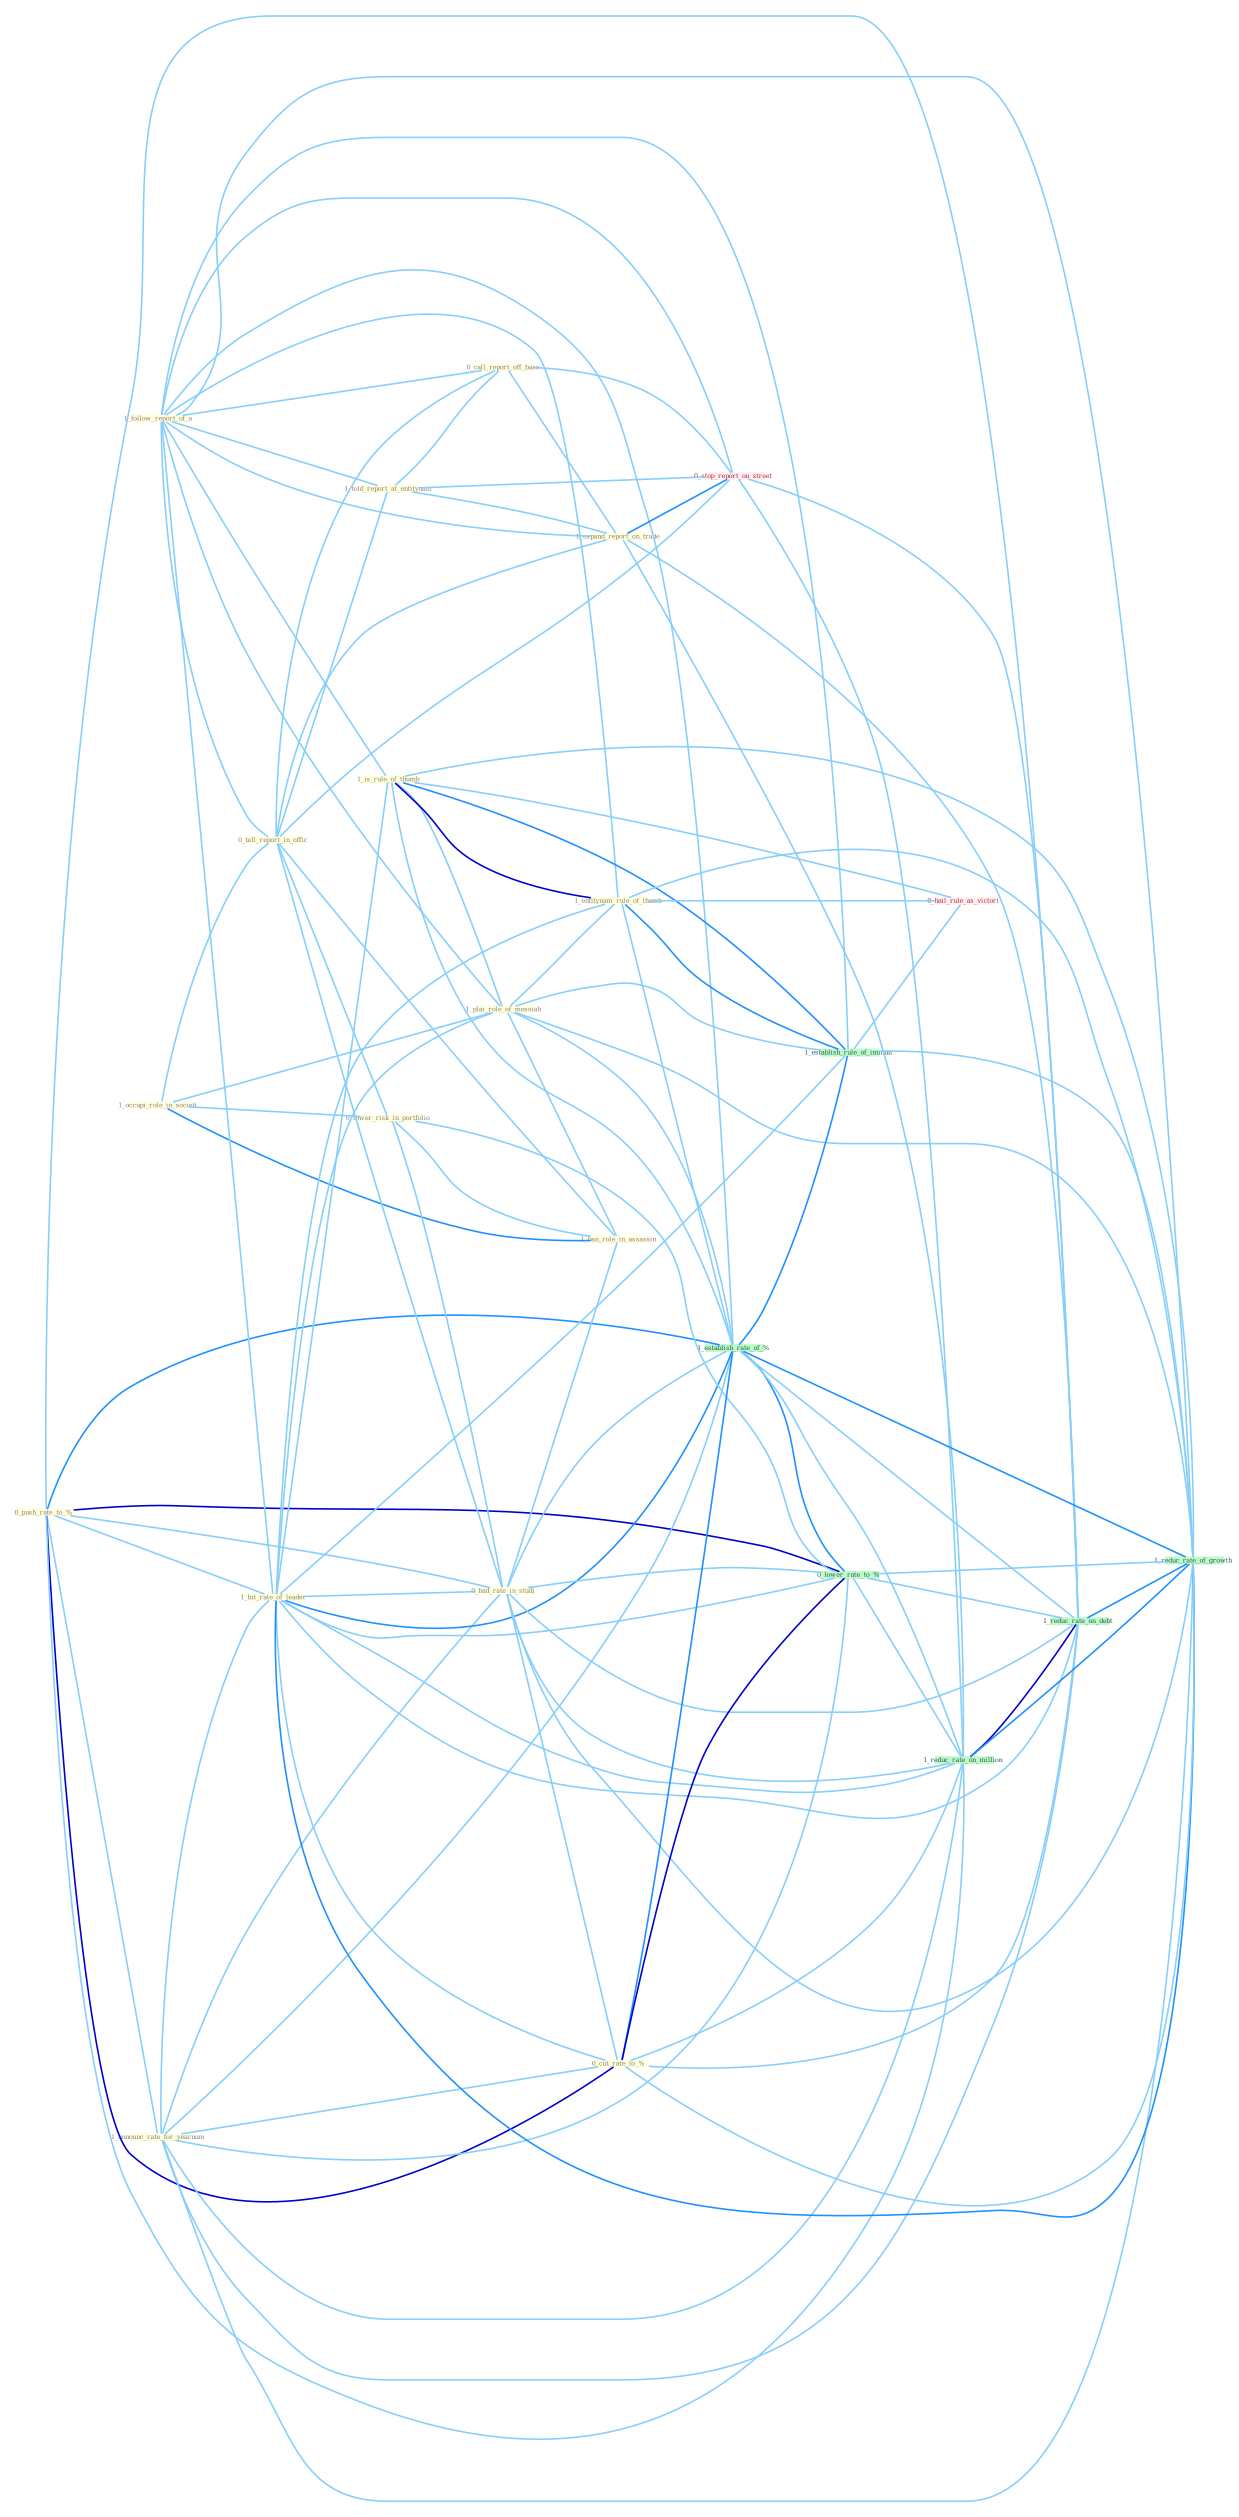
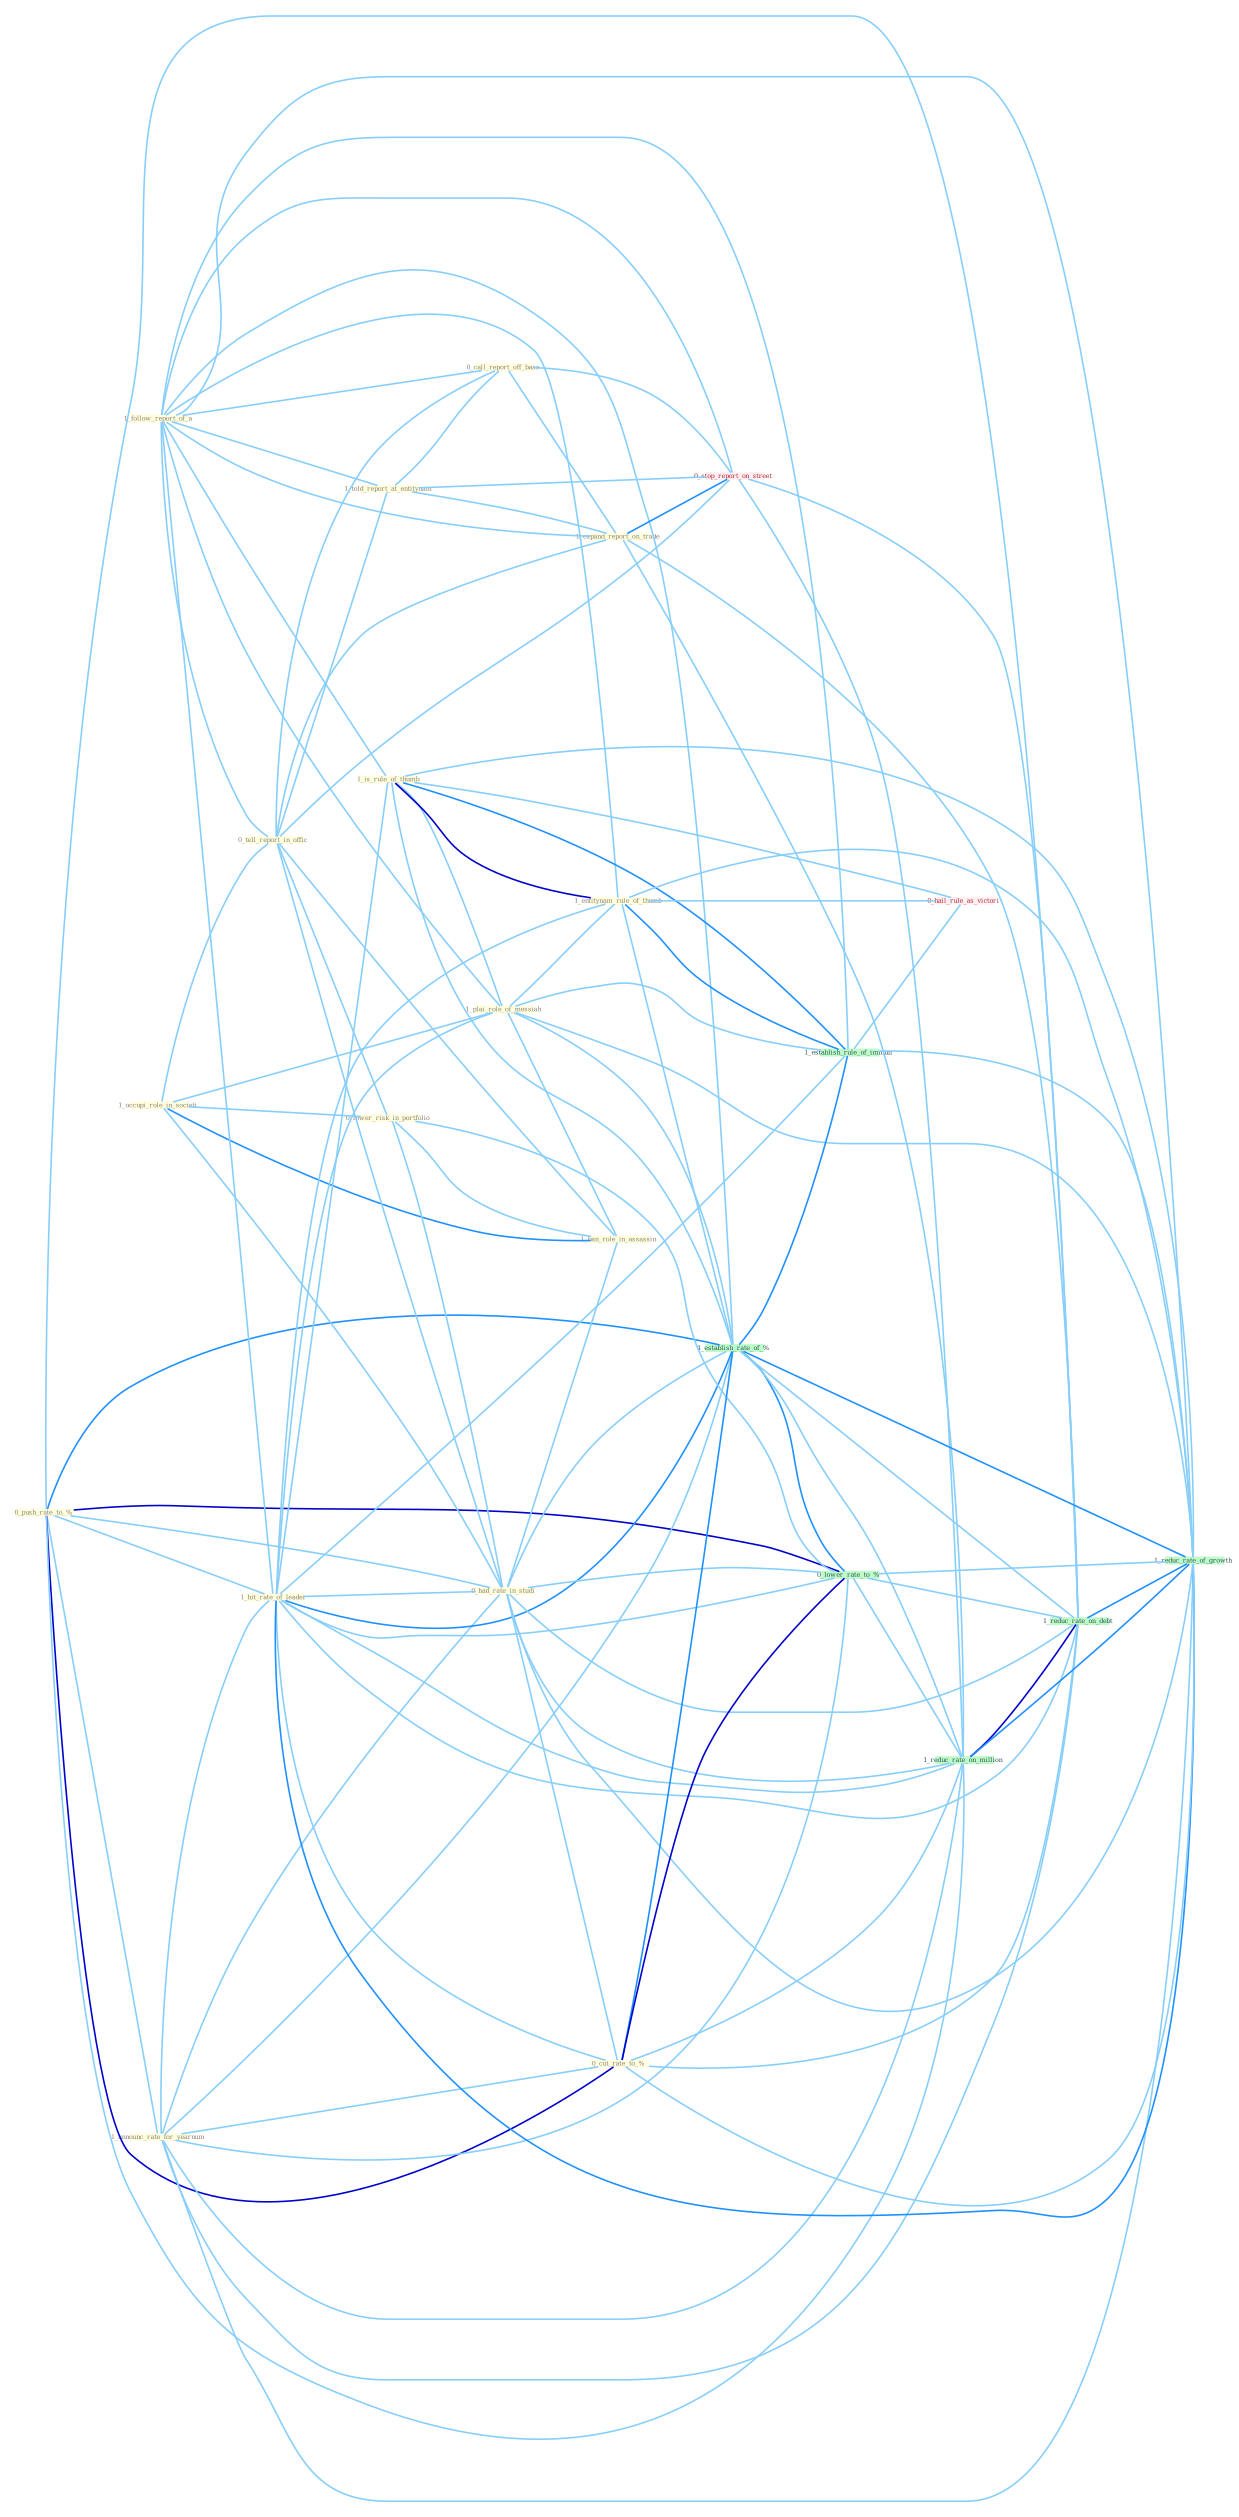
  graph {
    rankdir=LR
    node [color="#ffffe0" fixedsize=true fontcolor="#8b7d6b" fontsize=4 shape=polygon style=filled]
    edge [color="#87cefa" w=1]
    "0_push_rate_to_% " [height=.06 width=.5]
    "1_announc_rate_for_yearnum " [height=.06 width=.5]
    "1_occupi_role_in_societi " [height=.06 width=.5]
    "1_follow_report_of_a " [height=.06 width=.5]
    "1_hit_rate_of_leader " [height=.06 width=.5]
    "1_is_rule_of_thumb " [height=.06 width=.5]
    "0_tell_report_in_offic " [height=.06 width=.5]
    "1_told_report_at_entitynam " [height=.06 width=.5]
    "0_lower_risk_in_portfolio " [height=.06 width=.5]
    "0_had_rate_in_studi " [height=.06 width=.5]
    "1_plai_role_of_messiah " [height=.06 width=.5]
    "0_call_report_off_base " [height=.06 width=.5]
    "1_expand_report_on_trade " [height=.06 width=.5]
    "1_entitynam_rule_of_thumb " [height=.06 width=.5]
    "0_cut_rate_to_% " [height=.06 width=.5]
    "1_ban_role_in_assassin " [height=.06 width=.5]
    "0_stop_report_on_street " [color="#fff0f5" fontcolor="#b22222" height=.06 width=.5]
    "0_hail_rule_as_victori " [color="#fff0f5" fontcolor="#b22222" height=.06 width=.5]
    "1_establish_rate_of_% " [color="#BDFCC9" fontcolor="#2f4f4f" height=.06 width=.5]
    "0_lower_rate_to_% " [color="#BDFCC9" fontcolor="#2f4f4f" height=.06 width=.5]
    "1_reduc_rate_on_million " [color="#BDFCC9" fontcolor="#2f4f4f" height=.06 width=.5]
    "1_reduc_rate_on_debt " [color="#BDFCC9" fontcolor="#2f4f4f" height=.06 width=.5]
    "1_reduc_rate_of_growth " [color="#BDFCC9" fontcolor="#2f4f4f" height=.06 width=.5]
    "1_establish_rule_of_immun " [color="#BDFCC9" fontcolor="#2f4f4f" height=.06 width=.5]
    subgraph sub_1 {
      "0_push_rate_to_% "
      "1_announc_rate_for_yearnum "
      "1_occupi_role_in_societi "
      "1_follow_report_of_a "
      "1_hit_rate_of_leader "
      "1_is_rule_of_thumb "
      "0_tell_report_in_offic "
      "1_told_report_at_entitynam "
      "0_lower_risk_in_portfolio "
      "0_had_rate_in_studi "
      "1_plai_role_of_messiah "
      "0_call_report_off_base "
      "1_expand_report_on_trade "
      "1_entitynam_rule_of_thumb "
      "0_cut_rate_to_% "
      "1_ban_role_in_assassin "
    }
    subgraph sub_2 {
      "0_stop_report_on_street "
      "0_hail_rule_as_victori "
    }
    "0_push_rate_to_% " -- "1_announc_rate_for_yearnum "
    "0_push_rate_to_% " -- "1_hit_rate_of_leader "
    "0_push_rate_to_% " -- "0_had_rate_in_studi "
    "0_push_rate_to_% " -- "0_cut_rate_to_% " [color="#0000cd" w=3]
    "0_push_rate_to_% " -- "1_establish_rate_of_% " [color="#1e90ff" w=2]
    "0_push_rate_to_% " -- "0_lower_rate_to_% " [color="#0000cd" w=3]
    "0_push_rate_to_% " -- "1_reduc_rate_on_million "
    "0_push_rate_to_% " -- "1_reduc_rate_on_debt "
    "1_announc_rate_for_yearnum " -- "1_hit_rate_of_leader "
    "1_announc_rate_for_yearnum " -- "0_had_rate_in_studi "
    "1_announc_rate_for_yearnum " -- "0_cut_rate_to_% "
    "1_announc_rate_for_yearnum " -- "1_establish_rate_of_% "
    "1_announc_rate_for_yearnum " -- "0_lower_rate_to_% "
    "1_announc_rate_for_yearnum " -- "1_reduc_rate_on_million "
    "1_announc_rate_for_yearnum " -- "1_reduc_rate_on_debt "
    "1_announc_rate_for_yearnum " -- "1_reduc_rate_of_growth "
    "1_occupi_role_in_societi " -- "0_tell_report_in_offic "
    "1_occupi_role_in_societi " -- "0_lower_risk_in_portfolio "
+   "1_occupi_role_in_societi " -- "0_had_rate_in_studi "
    "1_occupi_role_in_societi " -- "1_plai_role_of_messiah "
    "1_occupi_role_in_societi " -- "1_ban_role_in_assassin " [color="#1e90ff" w=2]
    "1_follow_report_of_a " -- "1_hit_rate_of_leader "
    "1_follow_report_of_a " -- "1_is_rule_of_thumb "
    "1_follow_report_of_a " -- "0_tell_report_in_offic "
    "1_follow_report_of_a " -- "1_told_report_at_entitynam "
    "1_follow_report_of_a " -- "1_plai_role_of_messiah "
    "1_follow_report_of_a " -- "0_call_report_off_base "
    "1_follow_report_of_a " -- "1_expand_report_on_trade "
    "1_follow_report_of_a " -- "1_entitynam_rule_of_thumb "
    "1_follow_report_of_a " -- "0_stop_report_on_street "
    "1_follow_report_of_a " -- "1_establish_rate_of_% "
    "1_follow_report_of_a " -- "1_reduc_rate_of_growth "
    "1_follow_report_of_a " -- "1_establish_rule_of_immun "
    "1_hit_rate_of_leader " -- "1_is_rule_of_thumb "
    "1_hit_rate_of_leader " -- "0_had_rate_in_studi "
    "1_hit_rate_of_leader " -- "1_plai_role_of_messiah "
    "1_hit_rate_of_leader " -- "1_entitynam_rule_of_thumb "
    "1_hit_rate_of_leader " -- "0_cut_rate_to_% "
    "1_hit_rate_of_leader " -- "1_establish_rate_of_% " [color="#1e90ff" w=2]
    "1_hit_rate_of_leader " -- "0_lower_rate_to_% "
    "1_hit_rate_of_leader " -- "1_reduc_rate_on_million "
    "1_hit_rate_of_leader " -- "1_reduc_rate_on_debt "
    "1_hit_rate_of_leader " -- "1_reduc_rate_of_growth " [color="#1e90ff" w=2]
    "1_hit_rate_of_leader " -- "1_establish_rule_of_immun "
    "1_is_rule_of_thumb " -- "1_plai_role_of_messiah "
    "1_is_rule_of_thumb " -- "1_entitynam_rule_of_thumb " [color="#0000cd" w=3]
    "1_is_rule_of_thumb " -- "0_hail_rule_as_victori "
    "1_is_rule_of_thumb " -- "1_establish_rate_of_% "
    "1_is_rule_of_thumb " -- "1_reduc_rate_of_growth "
    "1_is_rule_of_thumb " -- "1_establish_rule_of_immun " [color="#1e90ff" w=2]
    "0_tell_report_in_offic " -- "1_told_report_at_entitynam "
    "0_tell_report_in_offic " -- "0_lower_risk_in_portfolio "
    "0_tell_report_in_offic " -- "0_had_rate_in_studi "
    "0_tell_report_in_offic " -- "0_call_report_off_base "
    "0_tell_report_in_offic " -- "1_expand_report_on_trade "
    "0_tell_report_in_offic " -- "1_ban_role_in_assassin "
    "0_tell_report_in_offic " -- "0_stop_report_on_street "
    "1_told_report_at_entitynam " -- "0_call_report_off_base "
    "1_told_report_at_entitynam " -- "1_expand_report_on_trade "
    "1_told_report_at_entitynam " -- "0_stop_report_on_street "
    "0_lower_risk_in_portfolio " -- "0_had_rate_in_studi "
    "0_lower_risk_in_portfolio " -- "1_ban_role_in_assassin "
    "0_lower_risk_in_portfolio " -- "0_lower_rate_to_% "
    "0_had_rate_in_studi " -- "0_cut_rate_to_% "
    "0_had_rate_in_studi " -- "1_ban_role_in_assassin "
    "0_had_rate_in_studi " -- "1_establish_rate_of_% "
    "0_had_rate_in_studi " -- "0_lower_rate_to_% "
    "0_had_rate_in_studi " -- "1_reduc_rate_on_million "
    "0_had_rate_in_studi " -- "1_reduc_rate_on_debt "
    "0_had_rate_in_studi " -- "1_reduc_rate_of_growth "
    "1_plai_role_of_messiah " -- "1_entitynam_rule_of_thumb "
    "1_plai_role_of_messiah " -- "1_ban_role_in_assassin "
    "1_plai_role_of_messiah " -- "1_establish_rate_of_% "
    "1_plai_role_of_messiah " -- "1_reduc_rate_of_growth "
    "1_plai_role_of_messiah " -- "1_establish_rule_of_immun "
    "0_call_report_off_base " -- "1_expand_report_on_trade "
    "0_call_report_off_base " -- "0_stop_report_on_street "
    "1_expand_report_on_trade " -- "0_stop_report_on_street " [color="#1e90ff" w=2]
    "1_expand_report_on_trade " -- "1_reduc_rate_on_million "
    "1_expand_report_on_trade " -- "1_reduc_rate_on_debt "
    "1_entitynam_rule_of_thumb " -- "0_hail_rule_as_victori "
    "1_entitynam_rule_of_thumb " -- "1_establish_rate_of_% "
    "1_entitynam_rule_of_thumb " -- "1_reduc_rate_of_growth "
    "1_entitynam_rule_of_thumb " -- "1_establish_rule_of_immun " [color="#1e90ff" w=2]
    "0_cut_rate_to_% " -- "1_establish_rate_of_% " [color="#1e90ff" w=2]
    "0_cut_rate_to_% " -- "0_lower_rate_to_% " [color="#0000cd" w=3]
    "0_cut_rate_to_% " -- "1_reduc_rate_on_million "
    "0_cut_rate_to_% " -- "1_reduc_rate_on_debt "
    "0_cut_rate_to_% " -- "1_reduc_rate_of_growth "
    "0_stop_report_on_street " -- "1_reduc_rate_on_million "
    "0_stop_report_on_street " -- "1_reduc_rate_on_debt "
    "1_establish_rate_of_% " -- "0_lower_rate_to_% " [color="#1e90ff" w=2]
    "1_establish_rate_of_% " -- "1_reduc_rate_on_million "
    "1_establish_rate_of_% " -- "1_reduc_rate_on_debt "
    "1_establish_rate_of_% " -- "1_reduc_rate_of_growth " [color="#1e90ff" w=2]
    "1_establish_rate_of_% " -- "1_establish_rule_of_immun " [color="#1e90ff" w=2]
    "0_lower_rate_to_% " -- "1_reduc_rate_on_million "
    "0_lower_rate_to_% " -- "1_reduc_rate_on_debt "
    "0_lower_rate_to_% " -- "1_reduc_rate_of_growth "
    "1_reduc_rate_on_million " -- "1_reduc_rate_on_debt " [color="#0000cd" w=3]
    "1_reduc_rate_on_million " -- "1_reduc_rate_of_growth " [color="#1e90ff" w=2]
    "1_reduc_rate_on_debt " -- "1_reduc_rate_of_growth " [color="#1e90ff" w=2]
    "1_establish_rule_of_immun " -- "0_hail_rule_as_victori "
    "1_establish_rule_of_immun " -- "1_reduc_rate_of_growth "
  }
